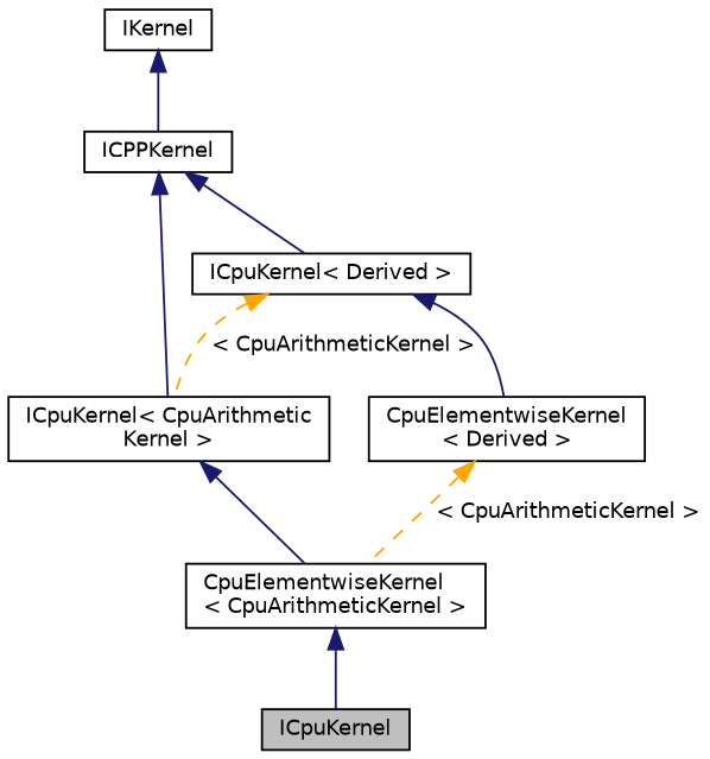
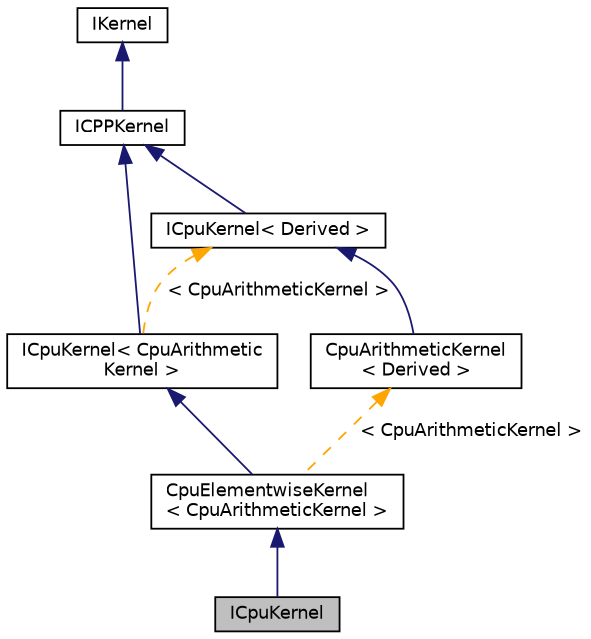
  digraph {
    node [color=black fillcolor=white fontname=Helvetica fontsize=10 shape=record style=filled]
    edge [color=midnightblue dir=back fontname=Helvetica fontsize=10 labelfontname=Helvetica labelfontsize=10 style=solid]
    n1 [fillcolor=grey75 fontcolor=black height=0.2 label=ICpuKernel width=0.4]
    n2 [height=0.2 label="CpuElementwiseKernel\l\< CpuArithmeticKernel \>" width=0.4]
    n3 [height=0.2 label="ICpuKernel\< CpuArithmetic\lKernel \>" width=0.4]
    n4 [height=0.2 label=ICPPKernel width=0.4]
    n5 [height=0.2 label="ICpuKernel\< Derived \>" width=0.4]
-   n6 [height=0.2 label="CpuElementwiseKernel\l\< Derived \>" width=0.4]
+   n6 [height=0.2 label="CpuArithmeticKernel\l\< Derived \>" width=0.4]
    n7 [height=0.2 label=IKernel width=0.4]
    n2 -> n1
    n3 -> n2
    n4 -> n3
    n4 -> n5
    n5 -> n3 [color=orange label=" \< CpuArithmeticKernel \>" style=dashed]
    n5 -> n6
    n6 -> n2 [color=orange label=" \< CpuArithmeticKernel \>" style=dashed]
    n7 -> n4
  }
